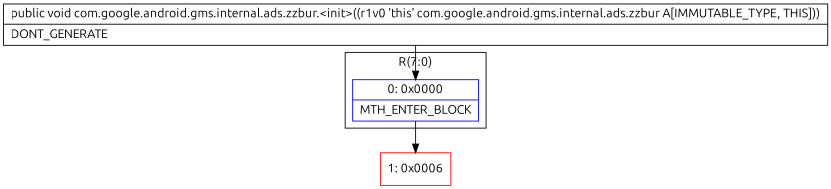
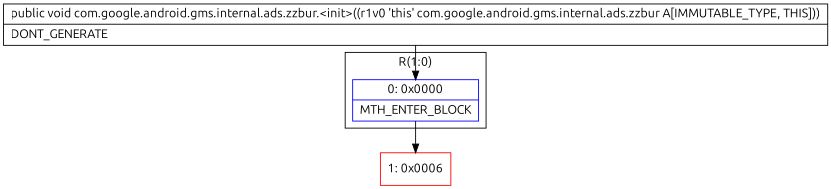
  digraph {
    fontname=Ubuntu
    node [shape=record fontname=Ubuntu]
    edge [fontname=Ubuntu]
    n1 [color=blue label="{0\:\ 0x0000|MTH_ENTER_BLOCK\l}"]
    n2 [color=red label="{1\:\ 0x0006}"]
    n3 [label="{public void com.google.android.gms.internal.ads.zzbur.\<init\>((r1v0 'this' com.google.android.gms.internal.ads.zzbur A[IMMUTABLE_TYPE, THIS]))  | DONT_GENERATE\l}"]
    subgraph cluster_1 {
-     label="R(7:0)"
+     label="R(1:0)"
      n1
    }
    n1 -> n2
    n3 -> n1
  }
